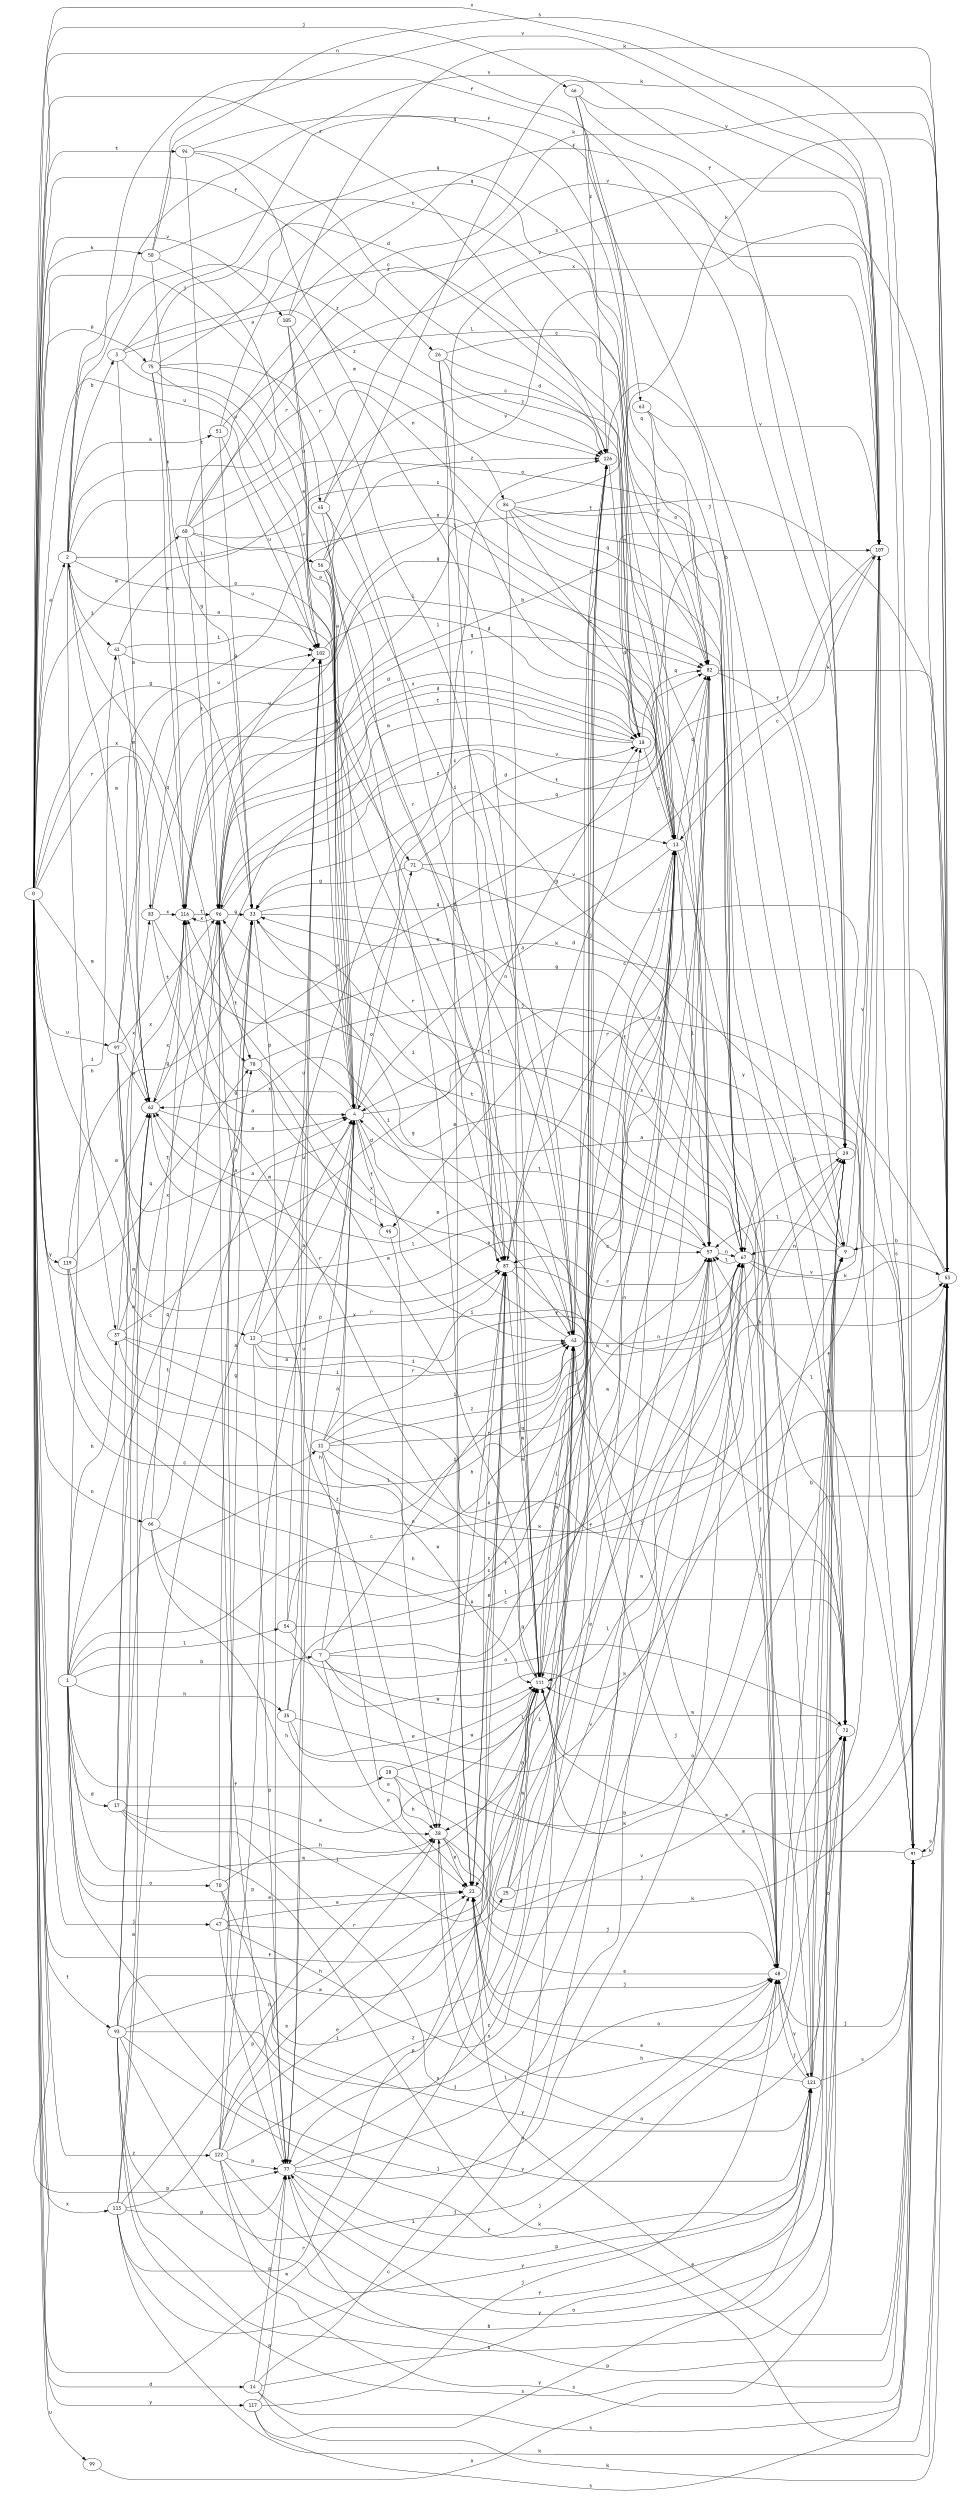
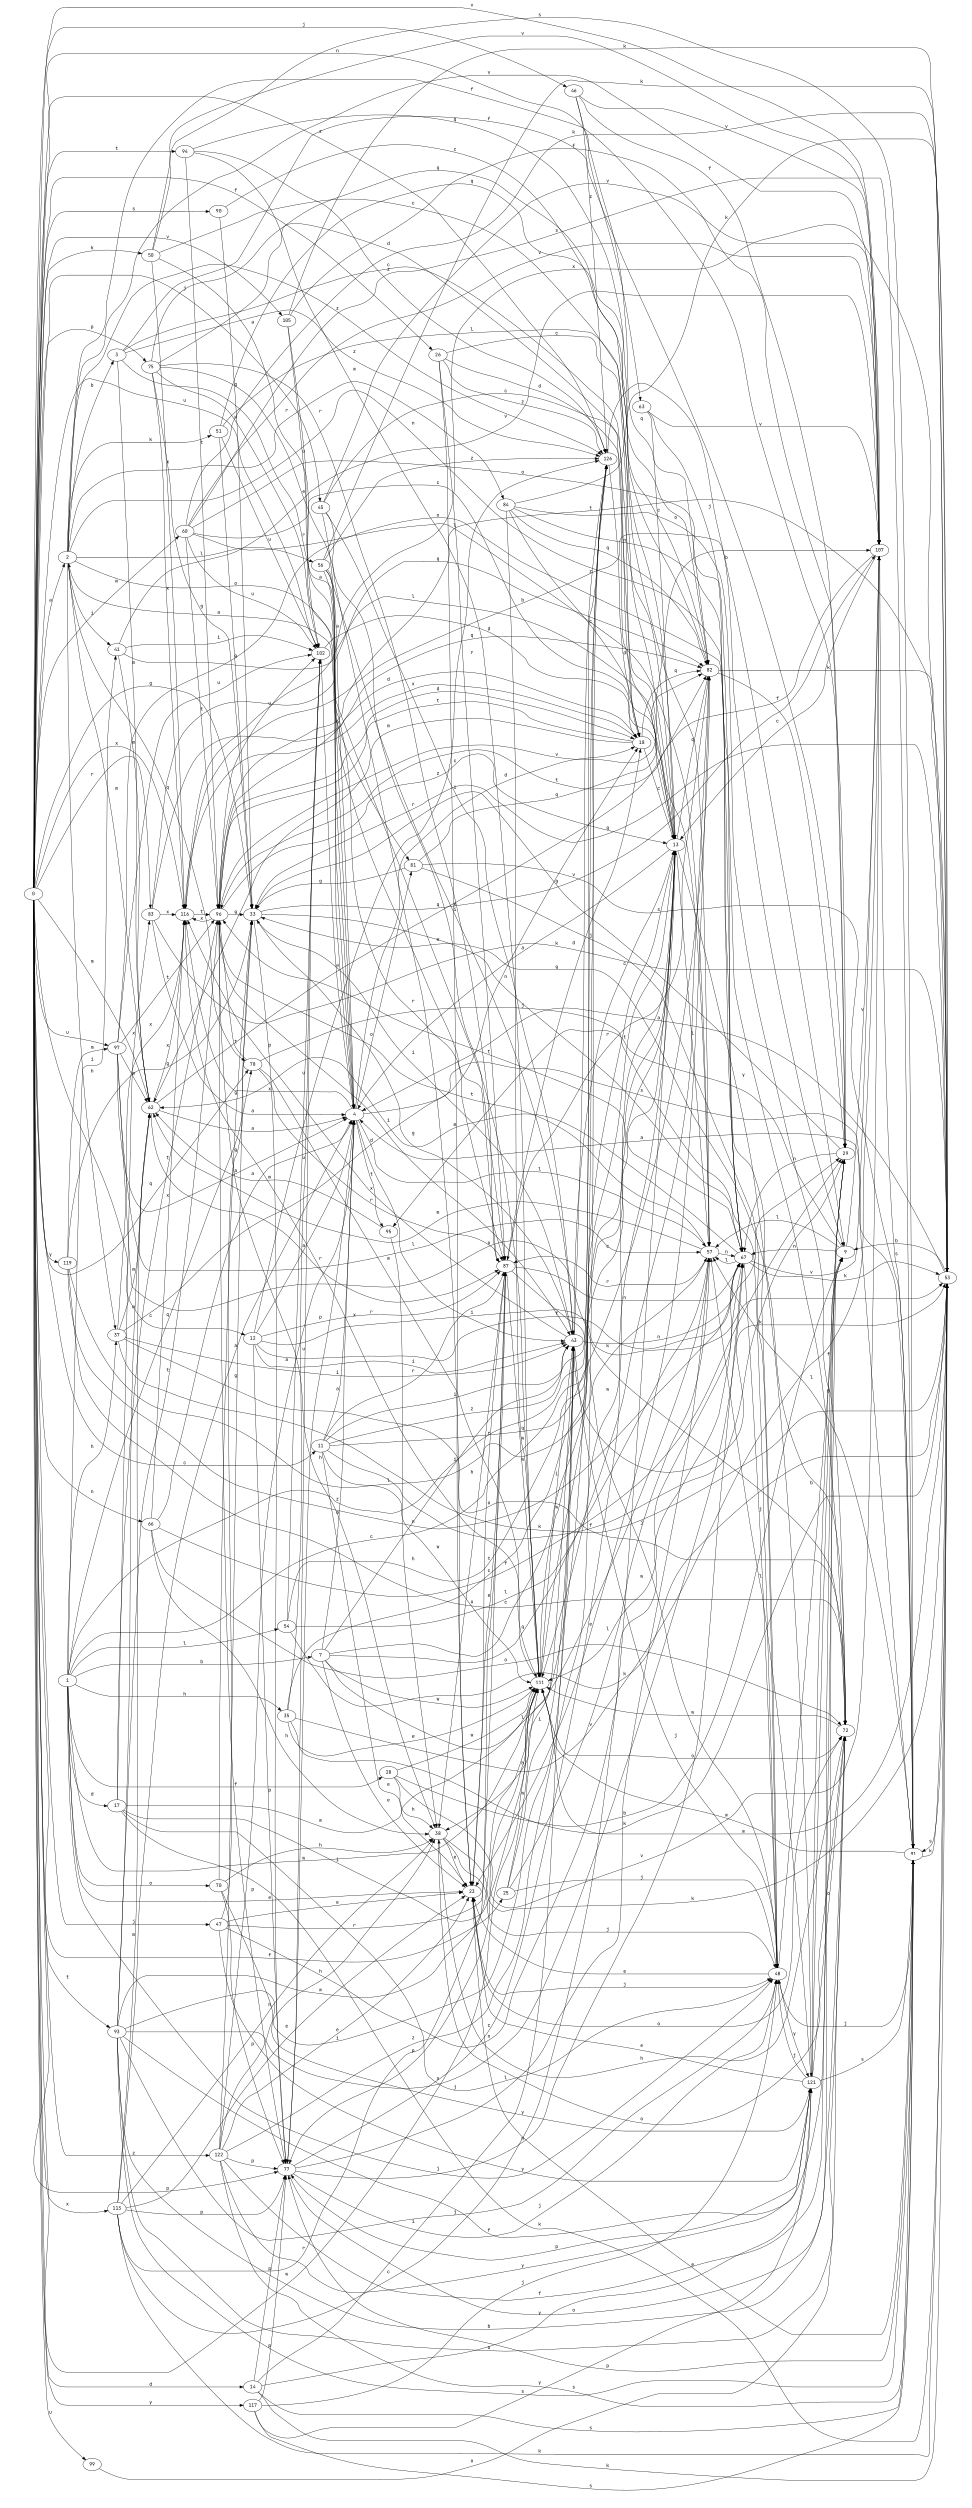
  strict digraph {
    fontname="JetBrains Mono"
    rankdir=LR
    node [fontname="JetBrains Mono"]
    edge [fontname="JetBrains Mono"]
    0
    2
    11
    12
    14
    25
    26
    33
    45
    46
    47
    50
    60
    62
    63
    66
    75
    77
    78
    83
+   90
    93
    94
    97
    99
    102
    105
    107
    111
    113
    116
    117
    119
    122
    126
    37
    41
    n38 [label=3]
    29
    51
    56
    67
-   71
+   71 [label=81]
    84
    23
    4
    43
    82
    87
    53
    91
    121
    48
    57
    13
    18
    96
    72
    38
    9
    1
    7
    17
    28
    35
    54
    70
    95
    0 -> 2 [label=a]
    0 -> 11 [label=c]
    0 -> 12 [label=c]
    0 -> 14 [label=d]
    0 -> 25 [label=f]
    0 -> 26 [label=f]
    0 -> 33 [label=g]
    0 -> 45 [label=j]
    0 -> 46 [label=j]
    0 -> 47 [label=j]
    0 -> 50 [label=k]
    0 -> 60 [label=m]
    0 -> 62 [label=m]
    0 -> 63 [label=n]
    0 -> 66 [label=n]
    0 -> 75 [label=p]
    0 -> 77 [label=p]
    0 -> 78 [label=q]
    0 -> 83 [label=r]
+   0 -> 90 [label=s]
    0 -> 93 [label=t]
    0 -> 94 [label=t]
    0 -> 97 [label=u]
    0 -> 99 [label=u]
    0 -> 102 [label=u]
    0 -> 105 [label=v]
    0 -> 107 [label=v]
    0 -> 111 [label=w]
    0 -> 113 [label=x]
    0 -> 116 [label=x]
    0 -> 117 [label=y]
    0 -> 119 [label=y]
    0 -> 122 [label=z]
    0 -> 126 [label=z]
    2 -> 62 [label=m]
    2 -> 78 [label=q]
    2 -> 107 [label=v]
    2 -> 126 [label=z]
    2 -> 37 [label=h]
    2 -> 41 [label=i]
    2 -> n38 [label=b]
    2 -> 29 [label=f]
    2 -> 51 [label=k]
    2 -> 56 [label=l]
    2 -> 67 [label=n]
    2 -> 71 [label=o]
    2 -> 84 [label=r]
    11 -> 111 [label=w]
    11 -> 126 [label=z]
    11 -> 29 [label=f]
    11 -> 23 [label=e]
    11 -> 4 [label=a]
    11 -> 43 [label=i]
    11 -> 82 [label=q]
    11 -> 87 [label=r]
    12 -> 77 [label=p]
    12 -> 126 [label=z]
    12 -> 29 [label=f]
    12 -> 4 [label=a]
    12 -> 43 [label=i]
    12 -> 87 [label=r]
    12 -> 53 [label=k]
    14 -> 77 [label=p]
    14 -> 43 [label=i]
    14 -> 53 [label=k]
    14 -> 91 [label=s]
    14 -> 121 [label=y]
    25 -> 111 [label=w]
    25 -> 43 [label=i]
    25 -> 48 [label=j]
    25 -> 57 [label=l]
    26 -> 126 [label=z]
    26 -> 23 [label=e]
    26 -> 87 [label=r]
    26 -> 13 [label=c]
    26 -> 18 [label=d]
    33 -> 77 [label=p]
    33 -> 107 [label=v]
    33 -> 67 [label=n]
    33 -> 43 [label=i]
    45 -> 107 [label=v]
    45 -> 4 [label=a]
    45 -> 43 [label=i]
    45 -> 87 [label=r]
    45 -> 13 [label=c]
    46 -> 107 [label=v]
    46 -> 126 [label=z]
    46 -> 29 [label=f]
    46 -> 82 [label=q]
    47 -> 33 [label=g]
    47 -> 67 [label=n]
    47 -> 23 [label=e]
    47 -> 87 [label=r]
    47 -> 121 [label=y]
    50 -> 107 [label=v]
    50 -> 116 [label=x]
    50 -> 4 [label=a]
    50 -> 91 [label=s]
    50 -> 13 [label=c]
    60 -> 102 [label=u]
    60 -> 107 [label=v]
    60 -> 53 [label=k]
    60 -> 91 [label=s]
    60 -> 57 [label=l]
    60 -> 13 [label=c]
    60 -> 96 [label=t]
    60 -> 72 [label=o]
    62 -> 116 [label=x]
    62 -> 4 [label=a]
    62 -> 82 [label=q]
    62 -> 87 [label=r]
    63 -> 107 [label=v]
    63 -> 48 [label=j]
    63 -> 13 [label=c]
    66 -> 116 [label=x]
    66 -> 29 [label=f]
    66 -> 4 [label=a]
    66 -> 72 [label=o]
    66 -> 38 [label=h]
    75 -> 33 [label=g]
    75 -> 102 [label=u]
    75 -> 116 [label=x]
    75 -> 23 [label=e]
    75 -> 82 [label=q]
    75 -> 87 [label=r]
    75 -> 18 [label=d]
    77 -> 102 [label=u]
    77 -> 67 [label=n]
    77 -> 48 [label=j]
    77 -> 57 [label=l]
    77 -> 13 [label=c]
    77 -> 72 [label=o]
    78 -> 111 [label=w]
    78 -> 87 [label=r]
    78 -> 48 [label=j]
-   96 -> 78 [label=t]
+   78 -> 96 [label=t]
    83 -> 116 [label=x]
    83 -> 4 [label=a]
    83 -> 82 [label=q]
    83 -> 53 [label=k]
    83 -> 18 [label=d]
+   90 -> 33 [label=g]
+   90 -> 13 [label=c]
    93 -> 62 [label=m]
    93 -> 111 [label=w]
    93 -> 29 [label=f]
    93 -> 67 [label=n]
    93 -> 43 [label=i]
    93 -> 91 [label=s]
    93 -> 48 [label=j]
    93 -> 96 [label=t]
    93 -> 72 [label=o]
    93 -> 9 [label=b]
    94 -> 111 [label=w]
    94 -> 126 [label=z]
    94 -> 82 [label=q]
    94 -> 96 [label=t]
    97 -> 62 [label=m]
    97 -> 102 [label=u]
    97 -> 67 [label=n]
    97 -> 4 [label=a]
    97 -> 57 [label=l]
    97 -> 96 [label=t]
    97 -> 72 [label=o]
    99 -> 72 [label=o]
    102 -> 4 [label=a]
    102 -> 18 [label=d]
    105 -> 102 [label=u]
    105 -> 29 [label=f]
    105 -> 4 [label=a]
-   105 -> 43 [label=i]
    105 -> 53 [label=k]
    107 -> 91 [label=s]
    107 -> 13 [label=c]
    107 -> 96 [label=t]
    111 -> 77 [label=p]
    111 -> 116 [label=x]
    111 -> 43 [label=i]
    111 -> 13 [label=c]
    111 -> 72 [label=o]
    113 -> 62 [label=m]
    113 -> 77 [label=p]
    113 -> 23 [label=e]
    113 -> 4 [label=a]
    113 -> 87 [label=r]
    113 -> 53 [label=k]
    113 -> 13 [label=c]
    113 -> 38 [label=h]
    116 -> 96 [label=t]
    116 -> 9 [label=b]
    117 -> 77 [label=p]
    117 -> 91 [label=s]
    117 -> 121 [label=y]
    117 -> 48 [label=j]
    119 -> 33 [label=g]
-   119 -> 62 [label=m]
+   119 -> 97 [label=m]
    119 -> 67 [label=n]
    119 -> 57 [label=l]
    119 -> 72 [label=o]
    122 -> 33 [label=g]
    122 -> 77 [label=p]
    122 -> 126 [label=z]
    122 -> 29 [label=f]
    122 -> 23 [label=e]
    122 -> 4 [label=a]
    122 -> 91 [label=s]
    122 -> 121 [label=y]
    122 -> 38 [label=h]
    126 -> 18 [label=d]
    126 -> 38 [label=h]
    126 -> 9 [label=b]
    37 -> 62 [label=m]
    37 -> 116 [label=x]
    37 -> 43 [label=i]
    37 -> 53 [label=k]
    37 -> 18 [label=d]
    37 -> 72 [label=o]
    41 -> 62 [label=m]
    41 -> 102 [label=i]
    41 -> 107 [label=v]
    41 -> 57 [label=l]
    n38 -> 62 [label=m]
    n38 -> 126 [label=z]
    n38 -> 29 [label=f]
    n38 -> 87 [label=r]
    n38 -> 13 [label=c]
    29 -> 33 [label=g]
    29 -> 67 [label=n]
    51 -> 33 [label=g]
    51 -> 102 [label=u]
    51 -> 82 [label=q]
    51 -> 57 [label=l]
    56 -> 111 [label=w]
    56 -> 126 [label=z]
    56 -> 4 [label=a]
    56 -> 43 [label=i]
    56 -> 87 [label=r]
    56 -> 53 [label=k]
    67 -> 62 [label=m]
    67 -> 107 [label=v]
    67 -> 111 [label=w]
    67 -> 53 [label=k]
    67 -> 48 [label=j]
    67 -> 57 [label=l]
    67 -> 96 [label=t]
    71 -> 33 [label=g]
    71 -> 82 [label=q]
    71 -> 91 [label=s]
    71 -> 48 [label=j]
    84 -> 111 [label=w]
    84 -> 67 [label=n]
    84 -> 82 [label=q]
    84 -> 53 [label=k]
    84 -> 13 [label=c]
    84 -> 72 [label=o]
    23 -> 87 [label=r]
    23 -> 48 [label=j]
    23 -> 72 [label=o]
    4 -> 2 [label=a]
    4 -> 77 [label=p]
    4 -> 116 [label=x]
    4 -> 71 [label=o]
    4 -> 43 [label=i]
    4 -> 91 [label=s]
    4 -> 57 [label=l]
    4 -> 18 [label=d]
    4 -> 95 [label=t]
    43 -> 33 [label=g]
    43 -> 111 [label=w]
    43 -> 116 [label=x]
    43 -> 126 [label=z]
    43 -> 67 [label=n]
    43 -> 53 [label=k]
    43 -> 48 [label=j]
    43 -> 13 [label=c]
    82 -> 29 [label=f]
    82 -> 23 [label=e]
    82 -> 87 [label=r]
    82 -> 53 [label=k]
    87 -> 111 [label=w]
    87 -> 67 [label=n]
    87 -> 23 [label=e]
    87 -> 48 [label=j]
    87 -> 18 [label=d]
    87 -> 38 [label=h]
+   53 -> 33 [label=g]
    53 -> 111 [label=w]
    53 -> 116 [label=x]
    53 -> 4 [label=a]
    53 -> 91 [label=s]
    53 -> 96 [label=t]
    53 -> 9 [label=b]
    91 -> 77 [label=p]
    91 -> 111 [label=w]
    91 -> 23 [label=e]
    91 -> 4 [label=a]
    91 -> 53 [label=k]
    91 -> 48 [label=j]
    91 -> 57 [label=l]
    121 -> 77 [label=p]
    121 -> 29 [label=f]
    121 -> 23 [label=e]
    121 -> 91 [label=s]
    121 -> 48 [label=j]
    121 -> 57 [label=l]
    121 -> 72 [label=o]
    121 -> 9 [label=b]
    48 -> 23 [label=e]
    48 -> 121 [label=y]
    48 -> 9 [label=b]
    57 -> 62 [label=m]
    57 -> 67 [label=n]
    57 -> 87 [label=r]
    57 -> 96 [label=t]
    13 -> 111 [label=w]
    13 -> 4 [label=a]
    13 -> 82 [label=q]
    13 -> 121 [label=y]
    13 -> 57 [label=l]
    18 -> 62 [label=m]
    18 -> 116 [label=x]
    18 -> 82 [label=q]
    18 -> 13 [label=c]
    18 -> 96 [label=t]
    96 -> 33 [label=g]
    96 -> 77 [label=p]
    96 -> 102 [label=u]
    96 -> 107 [label=v]
    96 -> 116 [label=x]
    96 -> 43 [label=i]
    96 -> 82 [label=q]
    96 -> 13 [label=c]
    96 -> 18 [label=d]
    96 -> 38 [label=h]
    72 -> 33 [label=g]
    72 -> 111 [label=w]
    72 -> 38 [label=h]
    38 -> 23 [label=e]
    38 -> 53 [label=k]
    38 -> 48 [label=j]
    38 -> 72 [label=o]
    9 -> 107 [label=v]
    9 -> 67 [label=n]
    9 -> 57 [label=l]
    9 -> 95 [label=t]
    1 -> 78 [label=q]
    1 -> 111 [label=w]
    1 -> 126 [label=z]
    1 -> 37 [label=h]
    1 -> 41 [label=i]
    1 -> 23 [label=e]
    1 -> 48 [label=j]
    1 -> 13 [label=c]
    1 -> 7 [label=b]
    1 -> 17 [label=d]
    1 -> 28 [label=f]
    1 -> 35 [label=h]
    1 -> 54 [label=l]
    1 -> 70 [label=o]
    7 -> 111 [label=w]
    7 -> 23 [label=e]
    7 -> 4 [label=a]
    7 -> 43 [label=i]
    7 -> 82 [label=q]
    7 -> 57 [label=l]
    7 -> 13 [label=c]
    17 -> 83 [label=x]
    17 -> 111 [label=w]
    17 -> 43 [label=i]
    17 -> 53 [label=k]
    17 -> 48 [label=j]
    17 -> 96 [label=t]
    28 -> 107 [label=v]
    28 -> 111 [label=w]
    28 -> 38 [label=h]
    28 -> 9 [label=b]
    35 -> 102 [label=u]
    35 -> 107 [label=v]
    35 -> 111 [label=w]
    35 -> 53 [label=k]
    35 -> 13 [label=c]
    54 -> 102 [label=u]
    54 -> 53 [label=k]
    54 -> 57 [label=l]
    54 -> 13 [label=c]
    70 -> 33 [label=g]
    70 -> 77 [label=p]
    70 -> 121 [label=y]
    70 -> 38 [label=h]
    95 -> 62 [label=m]
    95 -> 38 [label=h]
  }
